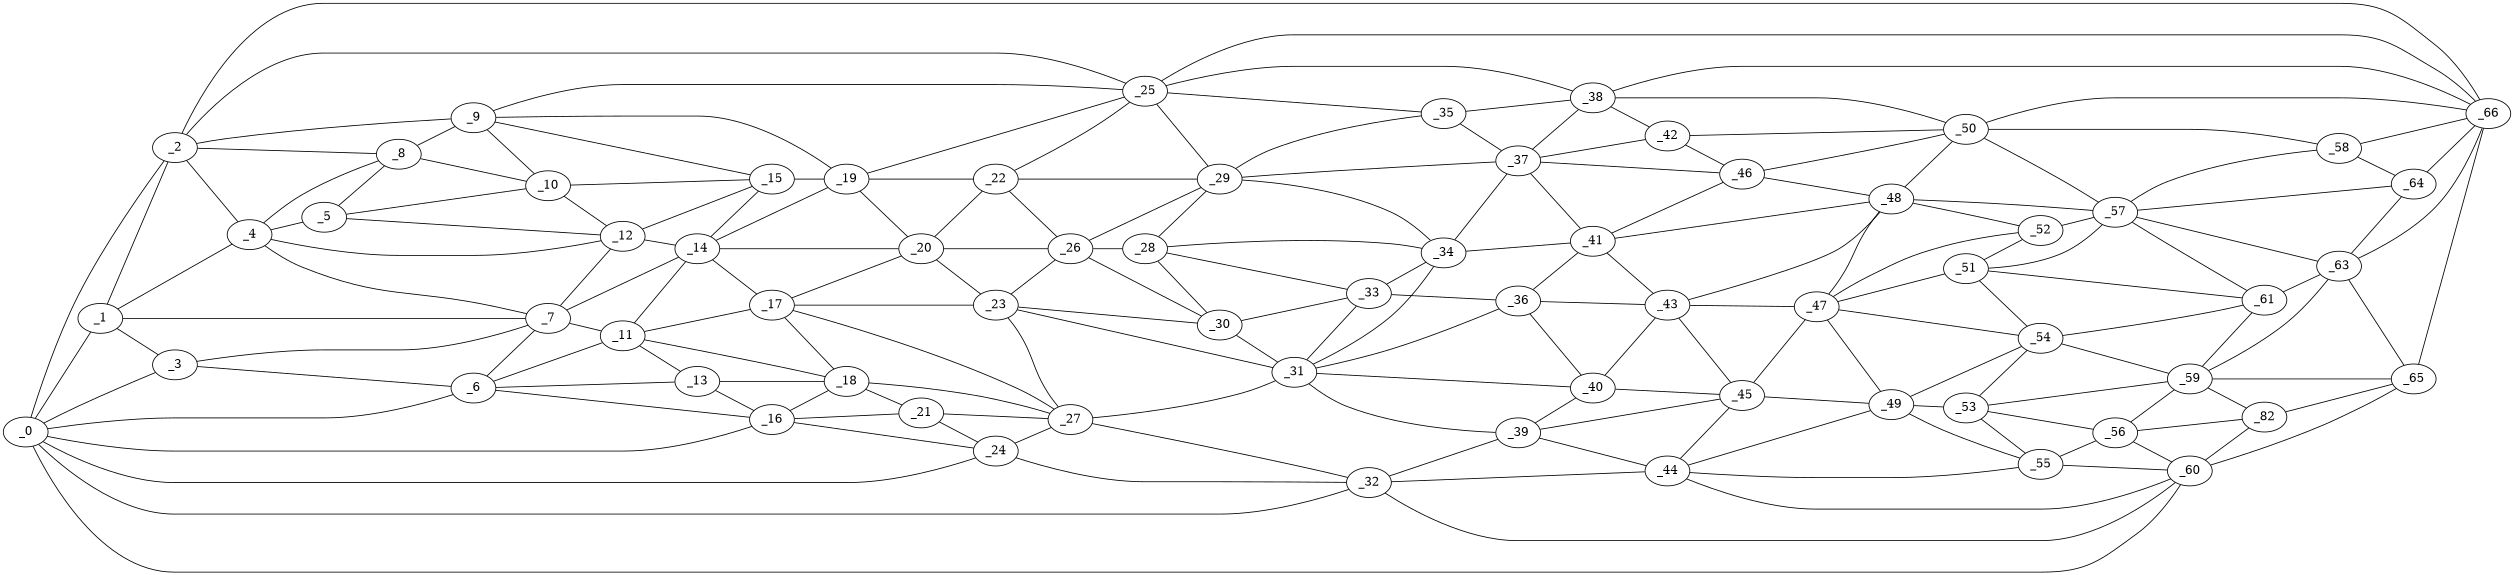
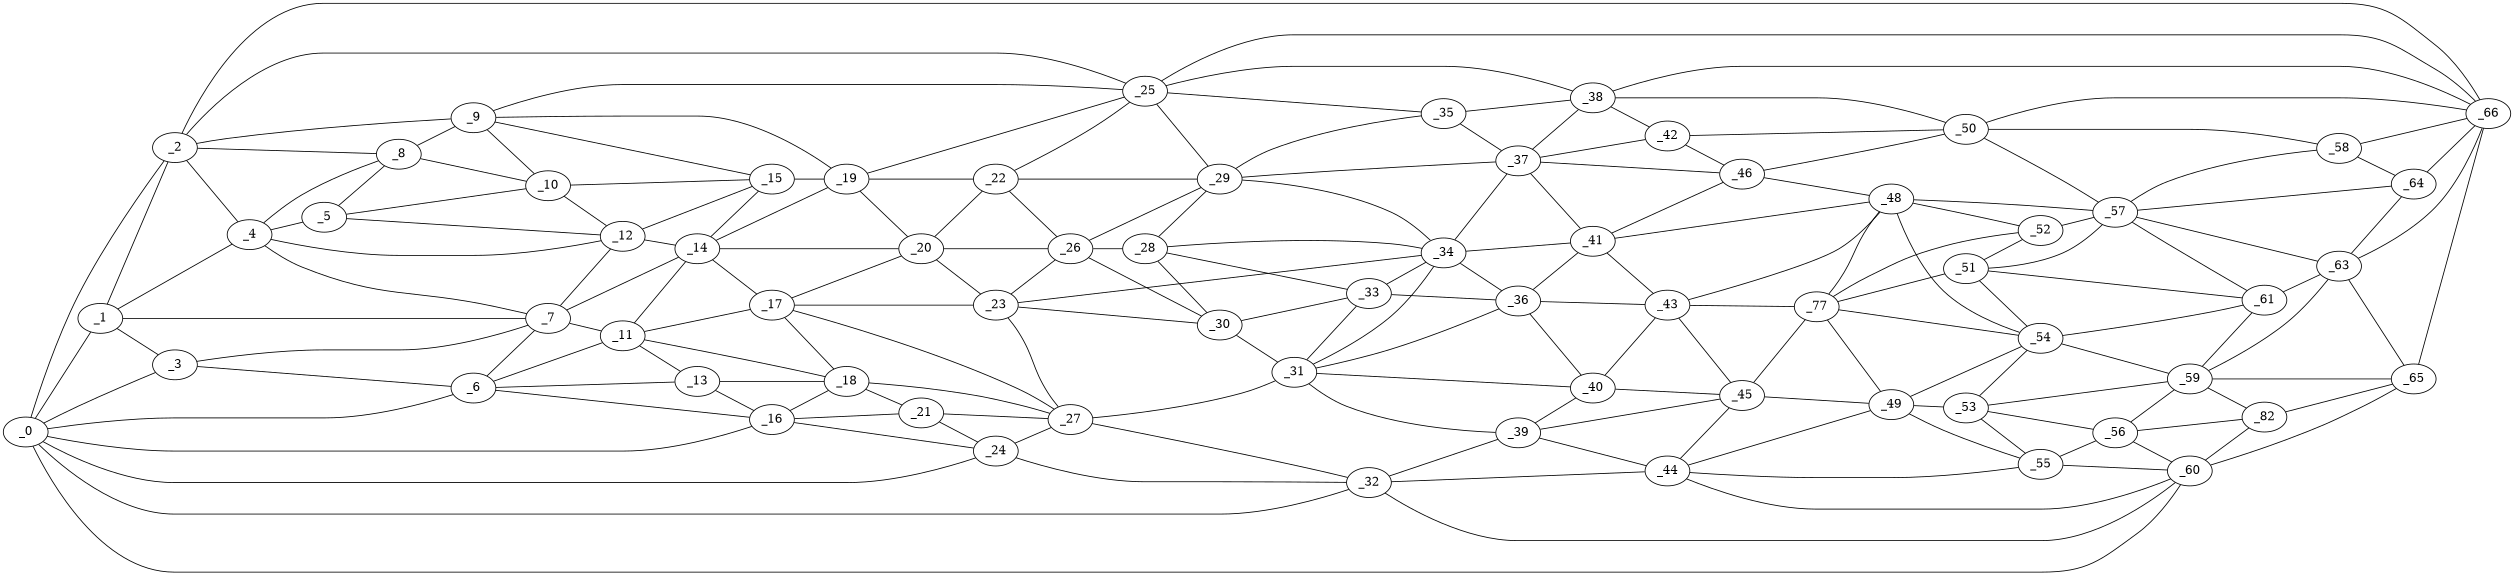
  graph {
    rankdir=LR
    node [x=23 y=32]
    edge [valence=2]
    _0 [x=5 y=31]
    _1 [x=11 y=49]
    _2 [x=13 y=103]
    _3 [x=15 y=33]
    _6 [x=21 y=33]
    _16 [x=38]
    _24 [x=52 y=31]
    _32 [x=64 y=30]
    _60 [x=113 y=24]
    _4 [x=15 y=59]
    _7 [y=38]
    _8 [y=81]
    _9 [y=93]
    _25 [x=52 y=98]
    _66 [x=124 y=95]
    _11 [x=29 y=38]
    _13 [x=31 y=35]
    _18 [x=39 y=37]
    _21 [x=45]
    _27 [x=54 y=40]
    _39 [x=74 y=30]
    _44 [x=82 y=29]
    n23 [label=_82 x=115 y=37]
    _65 [x=122 y=42]
    _5 [x=19 y=62]
    _12 [x=29 y=62]
    _14 [x=33 y=60]
    _10 [x=26 y=80]
    _15 [x=35 y=79]
    _19 [x=39 y=79]
    _29 [x=58 y=84]
    _35 [x=67 y=96]
    _38 [x=71 y=96]
    _17 [x=38 y=55]
    _31 [x=63 y=54]
    _40 [x=76 y=55]
    _45 [x=82 y=52]
    _49 [x=93]
    _55 [x=104 y=27]
    _20 [x=44 y=61]
    _22 [x=45 y=79]
    _34 [x=65 y=72]
    _37 [x=71 y=83]
    _42 [x=79 y=95]
    _50 [x=97 y=94]
    _23 [x=50 y=60]
    _26 [x=53 y=73]
    _30 [x=59 y=60]
    _28 [x=57 y=74]
    _33 [x=64 y=65]
    _36 [x=69 y=66]
    _41 [x=77 y=76]
    _46 [x=83 y=85]
    _43 [x=81 y=63]
    _57 [x=107 y=74]
    _58 [x=109 y=92]
    _48 [x=89 y=75]
-   _47 [x=88 y=57]
+   _47 [x=88 y=57 label=_77]
    _54 [x=103 y=54]
    _53 [x=100 y=33]
    _56 [x=107]
    _52 [x=98 y=70]
    _51 [x=98 y=61]
    _61 [x=114 y=69]
    _63 [x=118 y=72]
    _64 [x=118 y=86]
    _59 [x=111 y=51]
    _0 -- _1 [valence=1]
    _0 -- _2 [valence=1]
    _0 -- _3
    _0 -- _6 [valence=1]
    _0 -- _16
    _0 -- _24
    _0 -- _32 [valence=1]
    _0 -- _60 [valence=1]
    _1 -- _2
    _1 -- _3
    _1 -- _4
    _1 -- _7
    _2 -- _4 [valence=1]
    _2 -- _8 [valence=1]
    _2 -- _9 [valence=1]
    _2 -- _25 [valence=1]
    _2 -- _66 [valence=1]
    _3 -- _6
    _3 -- _7
    _6 -- _16
    _6 -- _7 [valence=1]
    _6 -- _11 [valence=1]
    _6 -- _13 [valence=1]
    _16 -- _24
    _16 -- _18
    _16 -- _21
    _24 -- _32
    _24 -- _27
    _32 -- _60
    _32 -- _39
    _32 -- _44
    _60 -- n23
    _60 -- _65 [valence=1]
    _4 -- _7
    _4 -- _8
    _4 -- _5
    _4 -- _12 [valence=1]
    _7 -- _11
    _7 -- _12
    _7 -- _14
    _8 -- _9
    _8 -- _10 [valence=1]
    _9 -- _25
    _9 -- _10 [valence=1]
    _9 -- _15
    _9 -- _19
    _25 -- _66
    _25 -- _29
    _25 -- _35
    _25 -- _38
    _11 -- _13
    _11 -- _18
    _11 -- _14 [valence=1]
    _11 -- _17
    _13 -- _16
    _13 -- _18 [valence=1]
    _18 -- _21
    _18 -- _27
    _21 -- _24 [valence=1]
    _21 -- _27 [valence=1]
    _27 -- _32
    _27 -- _31
    _39 -- _44
    _39 -- _40
    _39 -- _45
    _44 -- _60
    _44 -- _45
    _44 -- _49
    _44 -- _55
    n23 -- _65 [valence=1]
    _65 -- _66 [valence=1]
    _5 -- _8 [valence=1]
    _5 -- _12
    _5 -- _10 [valence=1]
    _12 -- _14 [valence=1]
    _12 -- _15
    _14 -- _15
    _14 -- _19
    _14 -- _17
    _14 -- _20 [valence=1]
    _10 -- _12
    _10 -- _15
    _15 -- _19 [valence=1]
    _19 -- _25 [valence=1]
    _19 -- _20
    _19 -- _22
    _29 -- _35
    _29 -- _34 [valence=1]
    _29 -- _37
    _35 -- _38
    _35 -- _37
    _38 -- _66
    _38 -- _42
    _38 -- _50
    _17 -- _18 [valence=1]
    _17 -- _27
    _17 -- _20
    _17 -- _23 [valence=1]
    _31 -- _39 [valence=1]
    _31 -- _40
    _31 -- _34
    _31 -- _33 [valence=1]
    _31 -- _36 [valence=1]
    _40 -- _45 [valence=1]
    _40 -- _43
    _45 -- _49
    _45 -- _47 [valence=1]
    _49 -- _55 [valence=1]
    _49 -- _54 [valence=1]
    _49 -- _53
    _55 -- _60
    _55 -- _56
    _20 -- _22 [valence=1]
    _20 -- _23
    _20 -- _26
    _22 -- _25
    _22 -- _29
    _22 -- _26
    _34 -- _37
+   _34 -- _36
    _34 -- _41 [valence=1]
    _37 -- _38
    _37 -- _42
    _37 -- _41 [valence=1]
    _37 -- _46
    _42 -- _50 [valence=1]
    _42 -- _46 [valence=1]
    _50 -- _66 [valence=1]
    _50 -- _57
    _50 -- _58 [valence=1]
    _23 -- _27
-   _23 -- _31 [valence=1]
+   _23 -- _34 [valence=1]
    _23 -- _26
    _23 -- _30
    _26 -- _29
    _26 -- _30
    _26 -- _28
    _30 -- _31
    _30 -- _33
    _28 -- _29
    _28 -- _34
    _28 -- _30 [valence=1]
    _28 -- _33
    _33 -- _34
    _33 -- _36
    _36 -- _40
    _36 -- _41
    _36 -- _43 [valence=1]
    _41 -- _46
    _41 -- _43
    _41 -- _48
    _46 -- _50
    _46 -- _48
    _43 -- _45
    _43 -- _48
    _43 -- _47 [valence=1]
    _57 -- _58
    _57 -- _61
    _57 -- _63 [valence=1]
    _57 -- _64
    _58 -- _66
    _58 -- _64 [valence=1]
-   _48 -- _50
+   _48 -- _54
    _48 -- _57
    _48 -- _52 [valence=1]
    _47 -- _49
    _47 -- _48
    _47 -- _54
    _47 -- _52
    _47 -- _51 [valence=1]
    _54 -- _61
    _54 -- _59
    _53 -- _55
    _53 -- _54 [valence=1]
    _53 -- _56
    _53 -- _59
    _56 -- _60 [valence=1]
    _56 -- n23
    _56 -- _59
    _52 -- _57 [valence=1]
    _51 -- _57
    _51 -- _54
    _51 -- _52
    _51 -- _61
    _61 -- _63
    _63 -- _66 [valence=1]
    _63 -- _65
    _63 -- _64
    _64 -- _66 [valence=1]
    _59 -- n23 [valence=1]
    _59 -- _65 [valence=1]
    _59 -- _61 [valence=1]
    _59 -- _63
  }
